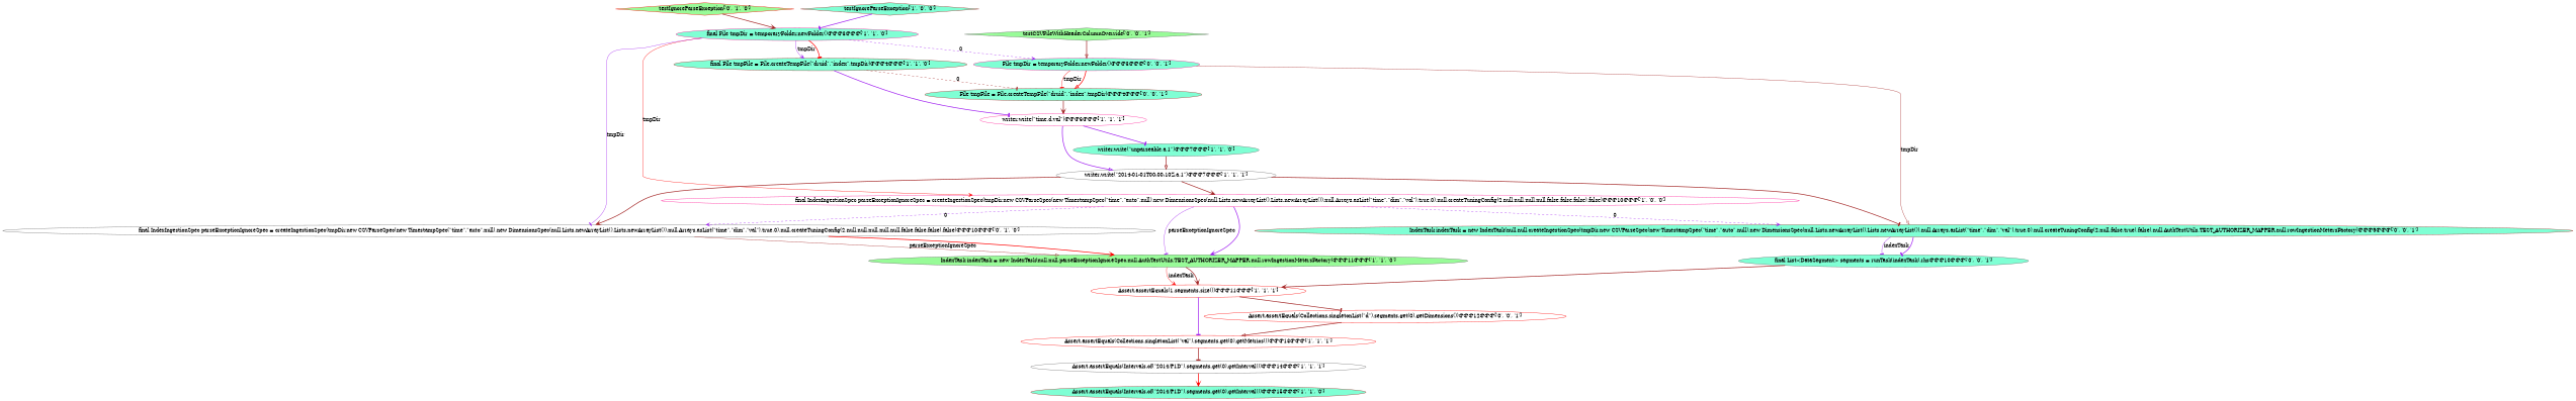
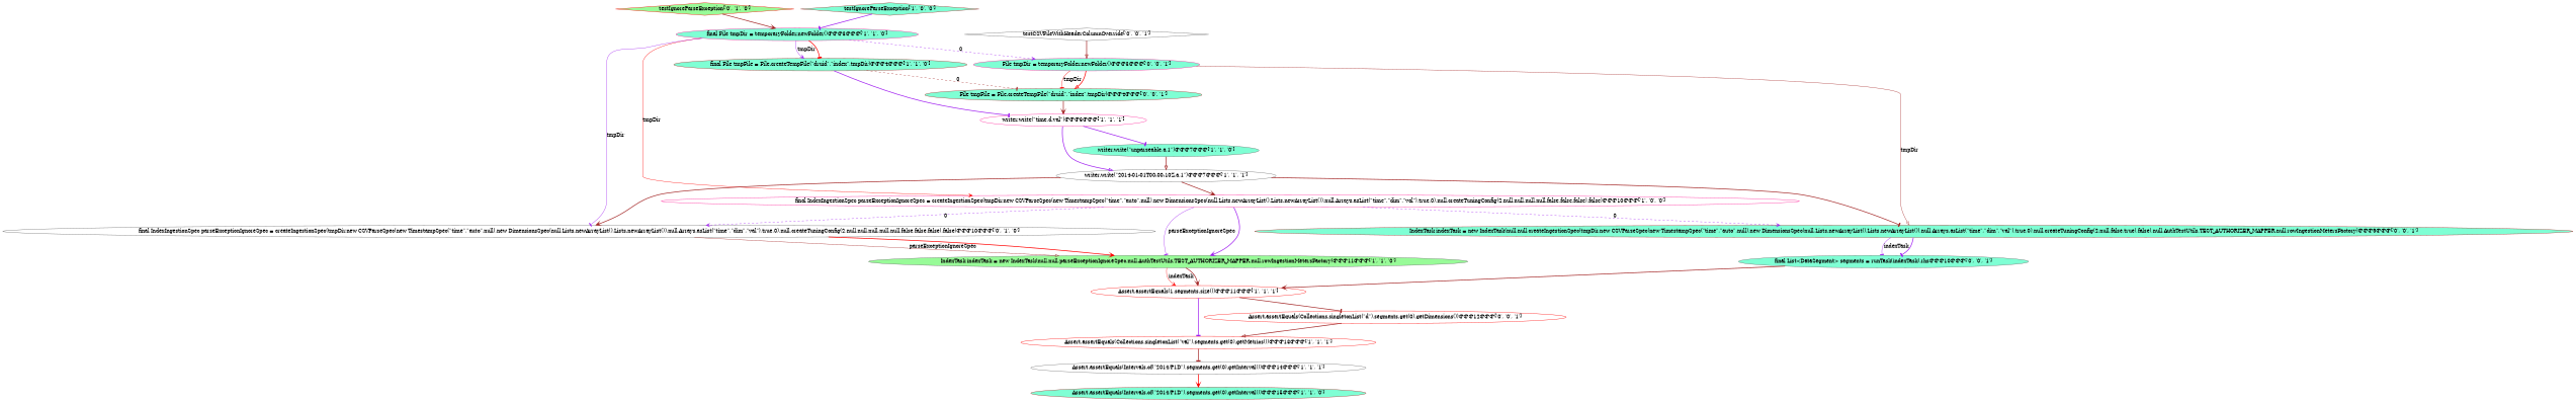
  digraph {
    node [fillcolor=aquamarine shape=ellipse style=filled color=gray40]
    edge [style=bold color=brown arrowhead=vee]
    n1 [fillcolor=white label="final IndexIngestionSpec parseExceptionIgnoreSpec = createIngestionSpec(tmpDir,new CSVParseSpec(new TimestampSpec(\"time\",\"auto\",null),new DimensionsSpec(null,Lists.newArrayList(),Lists.newArrayList()),null,Arrays.asList(\"time\",\"dim\",\"val\"),true,0),null,createTuningConfig(2,null,null,null,null,false,false,false),false)@@@10@@@['1', '0', '0']" color=deeppink]
    n2 [label="IndexTask indexTask = new IndexTask(null,null,createIngestionSpec(tmpDir,new CSVParseSpec(new TimestampSpec(\"time\",\"auto\",null),new DimensionsSpec(null,Lists.newArrayList(),Lists.newArrayList()),null,Arrays.asList(\"time\",\"dim\",\"val\"),true,0),null,createTuningConfig(2,null,false,true),false),null,AuthTestUtils.TEST_AUTHORIZER_MAPPER,null,rowIngestionMetersFactory)@@@9@@@['0', '0', '1']" color=brown]
    n3 [fillcolor=white label="final IndexIngestionSpec parseExceptionIgnoreSpec = createIngestionSpec(tmpDir,new CSVParseSpec(new TimestampSpec(\"time\",\"auto\",null),new DimensionsSpec(null,Lists.newArrayList(),Lists.newArrayList()),null,Arrays.asList(\"time\",\"dim\",\"val\"),true,0),null,createTuningConfig(2,null,null,null,null,null,false,false,false),false)@@@10@@@['0', '1', '0']"]
    n4 [fillcolor=palegreen label="IndexTask indexTask = new IndexTask(null,null,parseExceptionIgnoreSpec,null,AuthTestUtils.TEST_AUTHORIZER_MAPPER,null,rowIngestionMetersFactory)@@@11@@@['1', '1', '0']"]
    n5 [label="final File tmpDir = temporaryFolder.newFolder()@@@3@@@['1', '1', '0']" color=deeppink]
    n6 [label="final File tmpFile = File.createTempFile(\"druid\",\"index\",tmpDir)@@@4@@@['1', '1', '0']" color=brown]
    n7 [label="File tmpDir = temporaryFolder.newFolder()@@@3@@@['0', '0', '1']" color=deeppink]
    n8 [fillcolor=white label="Assert.assertEquals(1,segments.size())@@@11@@@['1', '1', '1']" color=red]
    n9 [fillcolor=white label="Assert.assertEquals(Collections.singletonList(\"val\"),segments.get(0).getMetrics())@@@13@@@['1', '1', '1']" color=red]
    n10 [fillcolor=white label="Assert.assertEquals(Collections.singletonList(\"d\"),segments.get(0).getDimensions())@@@12@@@['0', '0', '1']" color=red]
-   n11 [fillcolor=palegreen label="testCSVFileWithHeaderColumnOverride['0', '0', '1']" shape=diamond]
+   n11 [fillcolor=white label="testCSVFileWithHeaderColumnOverride['0', '0', '1']" shape=diamond]
    n12 [label="final List<DataSegment> segments = runTask(indexTask).rhs@@@10@@@['0', '0', '1']"]
    n13 [fillcolor=white label="Assert.assertEquals(Intervals.of(\"2014/P1D\"),segments.get(0).getInterval())@@@14@@@['1', '1', '1']"]
    n14 [fillcolor=white label="writer.write(\"time,d,val\")@@@6@@@['1', '1', '1']" color=deeppink]
    n15 [fillcolor=white label="writer.write(\"2014-01-01T00:00:10Z,a,1\")@@@7@@@['1', '1', '1']"]
    n16 [label="writer.write(\"unparseable,a,1\")@@@7@@@['1', '1', '0']"]
    n17 [label="File tmpFile = File.createTempFile(\"druid\",\"index\",tmpDir)@@@4@@@['0', '0', '1']" color=brown]
    n18 [fillcolor=palegreen label="testIgnoreParseException['0', '1', '0']" shape=diamond color=red]
    n19 [label="Assert.assertEquals(Intervals.of(\"2014/P1D\"),segments.get(0).getInterval())@@@15@@@['1', '1', '0']" color=brown]
    n20 [label="testIgnoreParseException['1', '0', '0']" shape=diamond color=brown]
    n1 -> n2 [label=0 style=dashed color=purple]
    n1 -> n3 [label=0 style=dashed color=purple]
    n1 -> n4 [color=purple]
    n1 -> n4 [label=parseExceptionIgnoreSpec style=solid color=purple arrowhead=tee]
    n2 -> n12 [label=indexTask style=solid color=purple arrowhead=tee]
    n2 -> n12 [color=purple arrowhead=tee]
    n3 -> n4 [label=parseExceptionIgnoreSpec style=solid arrowhead=onormal]
    n3 -> n4 [color=red]
    n4 -> n8 [label=indexTask style=solid color=red]
    n4 -> n8
    n5 -> n1 [label=tmpDir style=solid color=red]
    n5 -> n3 [label=tmpDir style=solid color=purple arrowhead=tee]
    n5 -> n6 [label=tmpDir style=solid color=purple]
    n5 -> n6 [color=red arrowhead=tee]
    n5 -> n7 [label=0 style=dashed color=purple]
    n6 -> n14 [color=purple arrowhead=tee]
    n6 -> n17 [label=0 style=dashed arrowhead=tee]
    n7 -> n2 [label=tmpDir style=solid arrowhead=onormal]
    n7 -> n17 [label=tmpDir style=solid color=red arrowhead=tee]
    n7 -> n17 [color=red arrowhead=onormal]
    n8 -> n9 [color=purple arrowhead=tee]
    n8 -> n10 [arrowhead=tee]
    n9 -> n13 [arrowhead=tee]
    n10 -> n9 [arrowhead=onormal]
    n11 -> n7 [arrowhead=onormal]
    n12 -> n8
    n13 -> n19 [color=red]
    n14 -> n15 [color=purple arrowhead=onormal]
    n14 -> n16 [color=purple arrowhead=tee]
    n15 -> n1
    n15 -> n2 [arrowhead=tee]
    n15 -> n3
    n16 -> n15 [arrowhead=onormal]
    n17 -> n14
    n18 -> n5
    n20 -> n5 [color=purple arrowhead=tee]
  }
